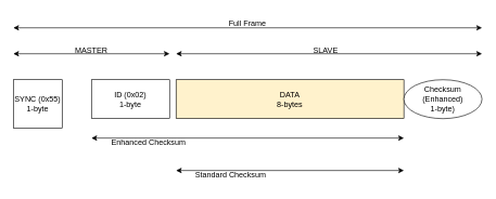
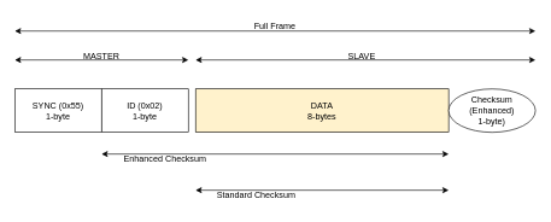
  <mxCell id="0" />
  <mxCell id="1" parent="0" />
- <mxCell id="2" value="SYNC (0x55)&lt;br&gt;1-byte" style="rounded=0;whiteSpace=wrap;html=1;" vertex="1" parent="1"><mxGeometry x="20" y="122" width="75" height="75" as="geometry" /></mxCell>
+ <mxCell id="2" value="SYNC (0x55)&lt;br&gt;1-byte" style="rounded=0;whiteSpace=wrap;html=1;" vertex="1" parent="1"><mxGeometry x="20" y="122" width="120" height="60" as="geometry" /></mxCell>
  <mxCell id="3" value="ID (0x02)&lt;br&gt;1-byte" style="rounded=0;whiteSpace=wrap;html=1;" vertex="1" parent="1"><mxGeometry x="140" y="122" width="120" height="60" as="geometry" /></mxCell>
  <mxCell id="4" value="" style="endArrow=classic;startArrow=classic;html=1;rounded=0;" edge="1" parent="1"><mxGeometry width="50" height="50" relative="1" as="geometry"><mxPoint x="20" y="82" as="sourcePoint" /><mxPoint x="260" y="82" as="targetPoint" /></mxGeometry></mxCell>
  <mxCell id="5" value="MASTER" style="text;html=1;align=center;verticalAlign=middle;whiteSpace=wrap;rounded=0;" vertex="1" parent="1"><mxGeometry x="110" y="62" width="60" height="30" as="geometry" /></mxCell>
  <mxCell id="6" value="DATA&lt;br&gt;8-bytes" style="rounded=0;whiteSpace=wrap;html=1;fillColor=#fff2cc;" vertex="1" parent="1"><mxGeometry x="270" y="122" width="350" height="60" as="geometry" /></mxCell>
  <mxCell id="7" value="Checksum&lt;br&gt;(Enhanced)&lt;br&gt;1-byte)" style="ellipse;whiteSpace=wrap;html=1;" vertex="1" parent="1"><mxGeometry x="620" y="122" width="120" height="60" as="geometry" /></mxCell>
  <mxCell id="8" value="" style="endArrow=classic;startArrow=classic;html=1;rounded=0;" edge="1" parent="1"><mxGeometry width="50" height="50" relative="1" as="geometry"><mxPoint x="270" y="82" as="sourcePoint" /><mxPoint x="740" y="82" as="targetPoint" /></mxGeometry></mxCell>
  <mxCell id="9" value="SLAVE" style="text;html=1;align=center;verticalAlign=middle;whiteSpace=wrap;rounded=0;" vertex="1" parent="1"><mxGeometry x="470" y="62" width="60" height="30" as="geometry" /></mxCell>
  <mxCell id="10" value="" style="endArrow=classic;startArrow=classic;html=1;rounded=0;" edge="1" parent="1"><mxGeometry width="50" height="50" relative="1" as="geometry"><mxPoint x="140" y="212" as="sourcePoint" /><mxPoint x="620" y="212" as="targetPoint" /></mxGeometry></mxCell>
  <mxCell id="11" value="Enhanced Checksum" style="text;html=1;align=center;verticalAlign=middle;whiteSpace=wrap;rounded=0;" vertex="1" parent="1"><mxGeometry x="160" y="204" width="136" height="30" as="geometry" /></mxCell>
  <mxCell id="12" value="" style="endArrow=classic;startArrow=classic;html=1;rounded=0;" edge="1" parent="1"><mxGeometry width="50" height="50" relative="1" as="geometry"><mxPoint x="270" y="262" as="sourcePoint" /><mxPoint x="620" y="262" as="targetPoint" /></mxGeometry></mxCell>
  <mxCell id="13" value="Standard Checksum" style="text;html=1;align=center;verticalAlign=middle;whiteSpace=wrap;rounded=0;" vertex="1" parent="1"><mxGeometry x="286" y="254" width="136" height="30" as="geometry" /></mxCell>
  <mxCell id="14" value="" style="endArrow=classic;startArrow=classic;html=1;rounded=0;" edge="1" parent="1"><mxGeometry width="50" height="50" relative="1" as="geometry"><mxPoint x="20" y="42" as="sourcePoint" /><mxPoint x="740" y="42" as="targetPoint" /></mxGeometry></mxCell>
  <mxCell id="15" value="Full Frame" style="text;html=1;align=center;verticalAlign=middle;whiteSpace=wrap;rounded=0;" vertex="1" parent="1"><mxGeometry x="350" y="20" width="60" height="30" as="geometry" /></mxCell>
